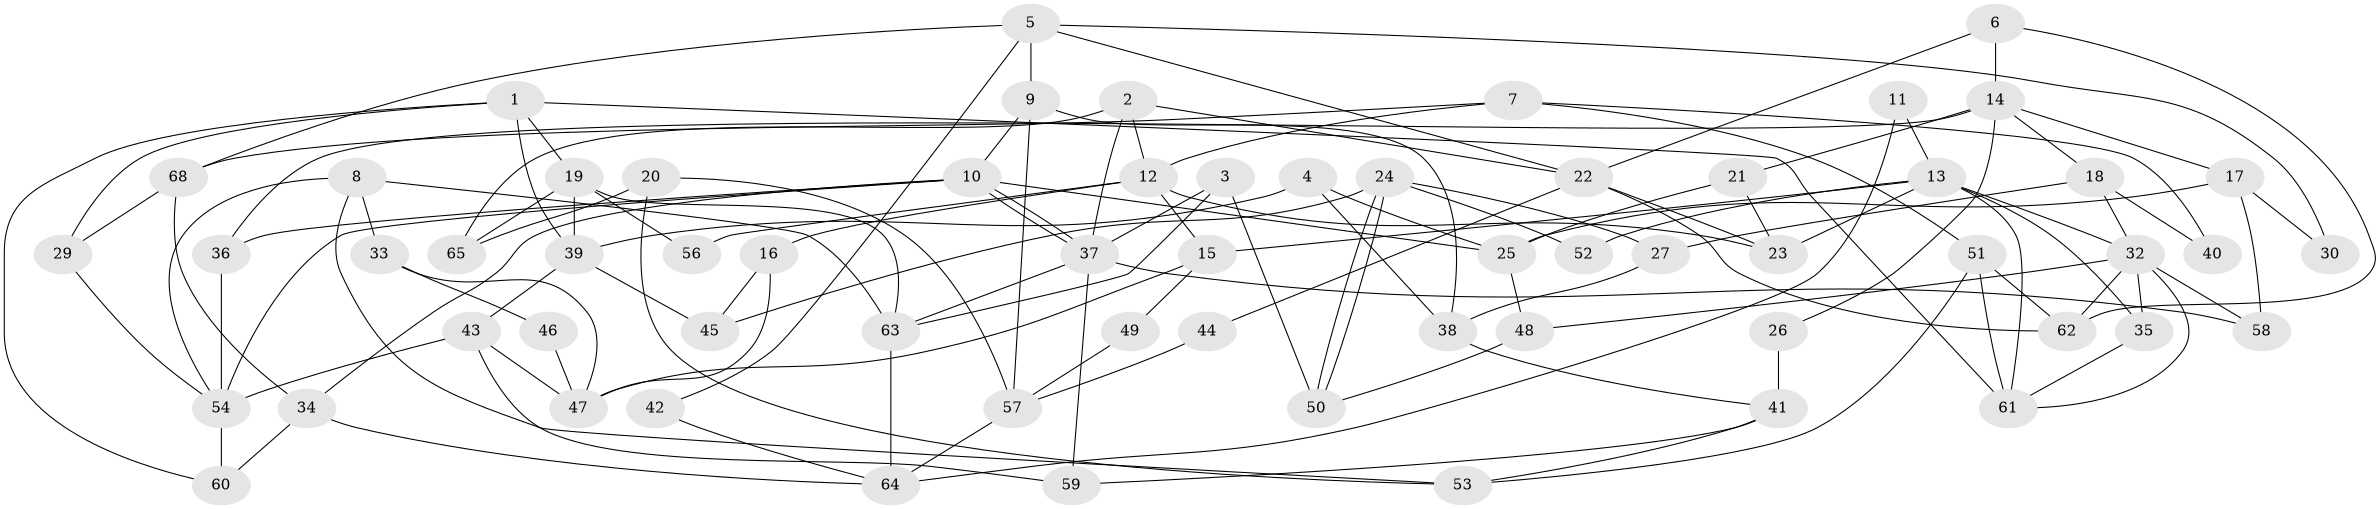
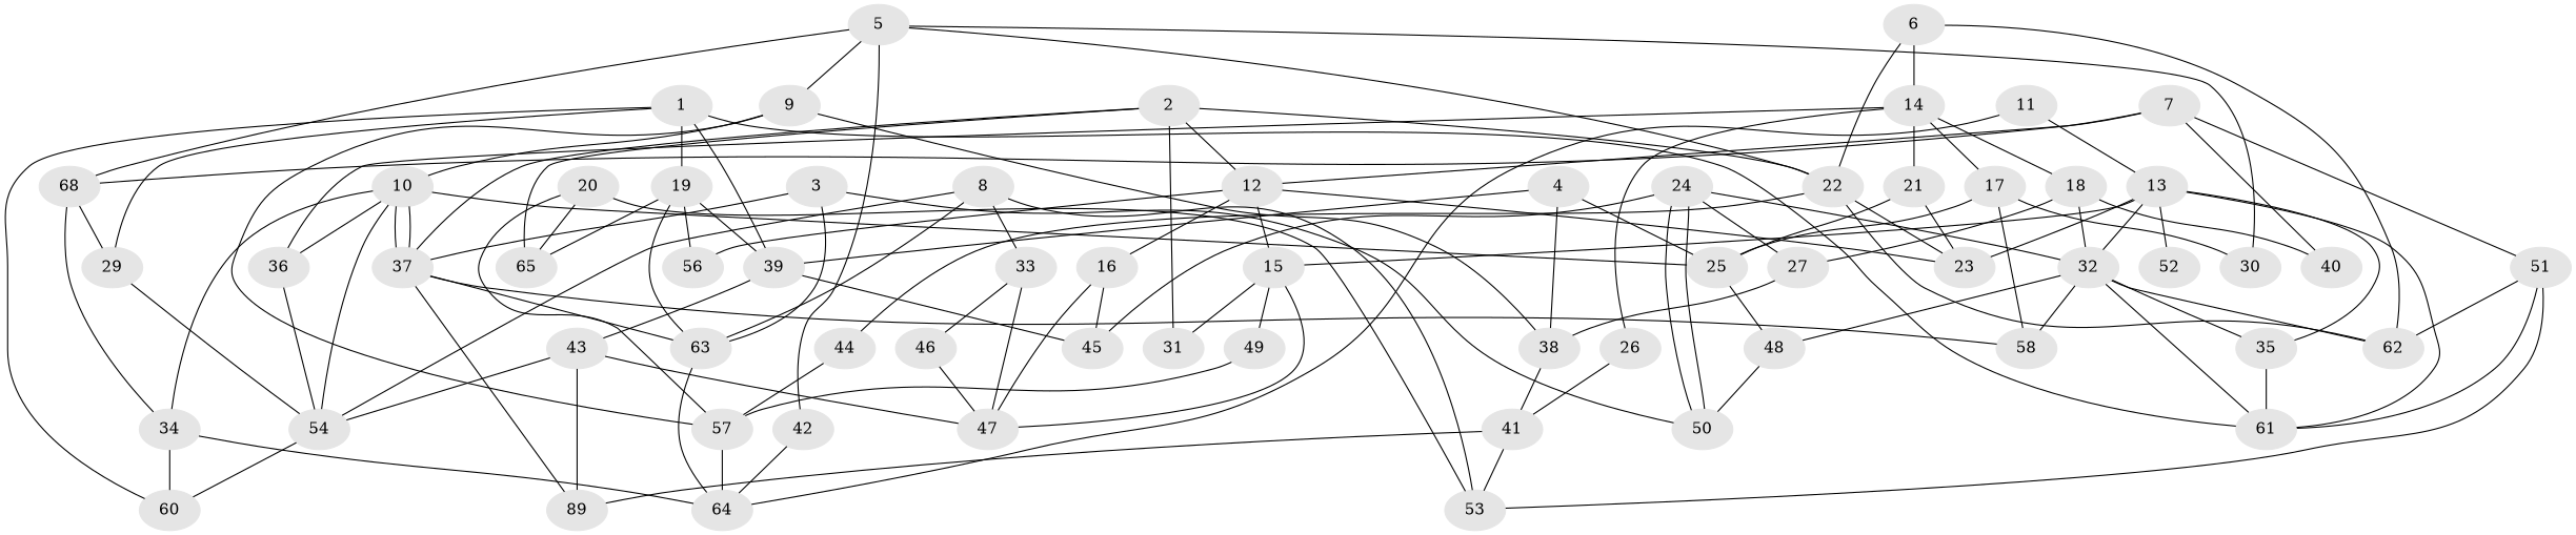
  graph {
    node [color=gray90 style=filled]
    1
    19
    29
    39
    60
    61
    65
    63
    56
    54
    45
    43
    2
    12
    22
+   31
    37
    15
    16
    23
    62
    44
    58
-   59
+   59 [label=89]
    3
    50
    64
    4
    38
    25
    41
    48
    5
    9
    n35 [label=68]
    30
    42
    10
    57
    34
    6
    14
    36
    17
    18
    21
    26
    7
    40
    51
    53
    8
    33
    47
    46
    11
    13
    32
    35
    52
    49
    27
    20
    24
    1 -- 19
    1 -- 29
    1 -- 39
    1 -- 60
    1 -- 61
    19 -- 39
    19 -- 65
    19 -- 63
    19 -- 56
    29 -- 54
    39 -- 45
    39 -- 43
    63 -- 64
    54 -- 60
    43 -- 54
    43 -- 59
    43 -- 47
    2 -- 65
    2 -- 12
    2 -- 22
+   2 -- 31
    2 -- 37
    12 -- 56
    12 -- 15
    12 -- 16
    12 -- 23
    22 -- 23
    22 -- 62
    22 -- 44
    37 -- 63
    37 -- 58
    37 -- 59
+   15 -- 31
    15 -- 47
    15 -- 49
    16 -- 45
    16 -- 47
    44 -- 57
    3 -- 63
    3 -- 37
    3 -- 50
    4 -- 39
    4 -- 38
    4 -- 25
    38 -- 41
    25 -- 48
    41 -- 59
    41 -- 53
    48 -- 50
    5 -- 22
    5 -- 9
    5 -- n35
    5 -- 30
    5 -- 42
    9 -- 38
    9 -- 10
    9 -- 57
    n35 -- 29
    n35 -- 34
    42 -- 64
    10 -- 54
    10 -- 37
    10 -- 37
    10 -- 25
    10 -- 34
    10 -- 36
    57 -- 64
    34 -- 60
    34 -- 64
    6 -- 22
    6 -- 62
    6 -- 14
    14 -- 36
    14 -- 17
    14 -- 18
    14 -- 21
    14 -- 26
    36 -- 54
    17 -- 58
    17 -- 25
    17 -- 30
    18 -- 40
    18 -- 32
    18 -- 27
    21 -- 23
    21 -- 25
    26 -- 41
    7 -- 12
    7 -- n35
    7 -- 40
    7 -- 51
    51 -- 61
    51 -- 62
    51 -- 53
    8 -- 63
    8 -- 54
    8 -- 53
    8 -- 33
    33 -- 47
    33 -- 46
    46 -- 47
    11 -- 64
    11 -- 13
    13 -- 61
    13 -- 15
    13 -- 23
    13 -- 32
    13 -- 35
    13 -- 52
    32 -- 61
    32 -- 62
    32 -- 58
    32 -- 48
    32 -- 35
    35 -- 61
    49 -- 57
    27 -- 38
    20 -- 65
    20 -- 57
    20 -- 53
    24 -- 45
    24 -- 50
    24 -- 50
-   24 -- 52
+   24 -- 32
    24 -- 27
  }
